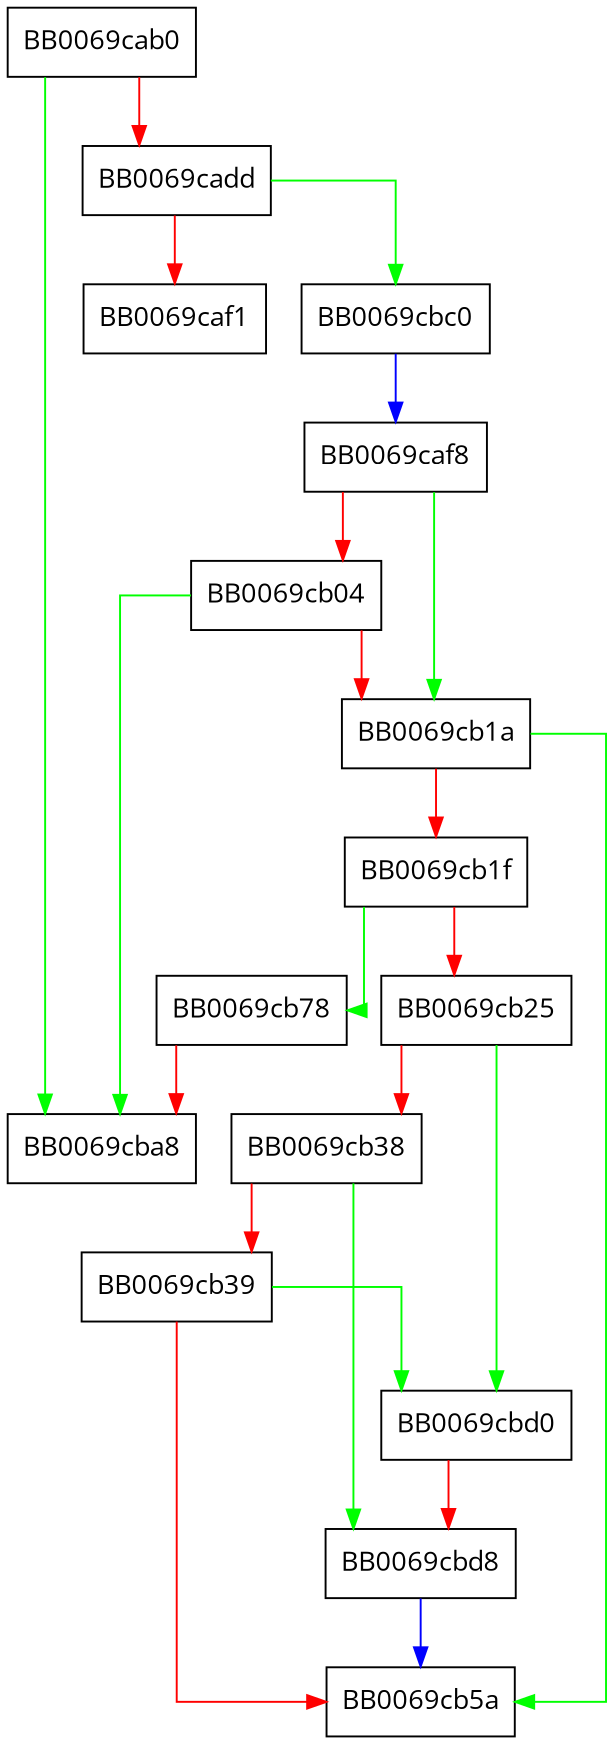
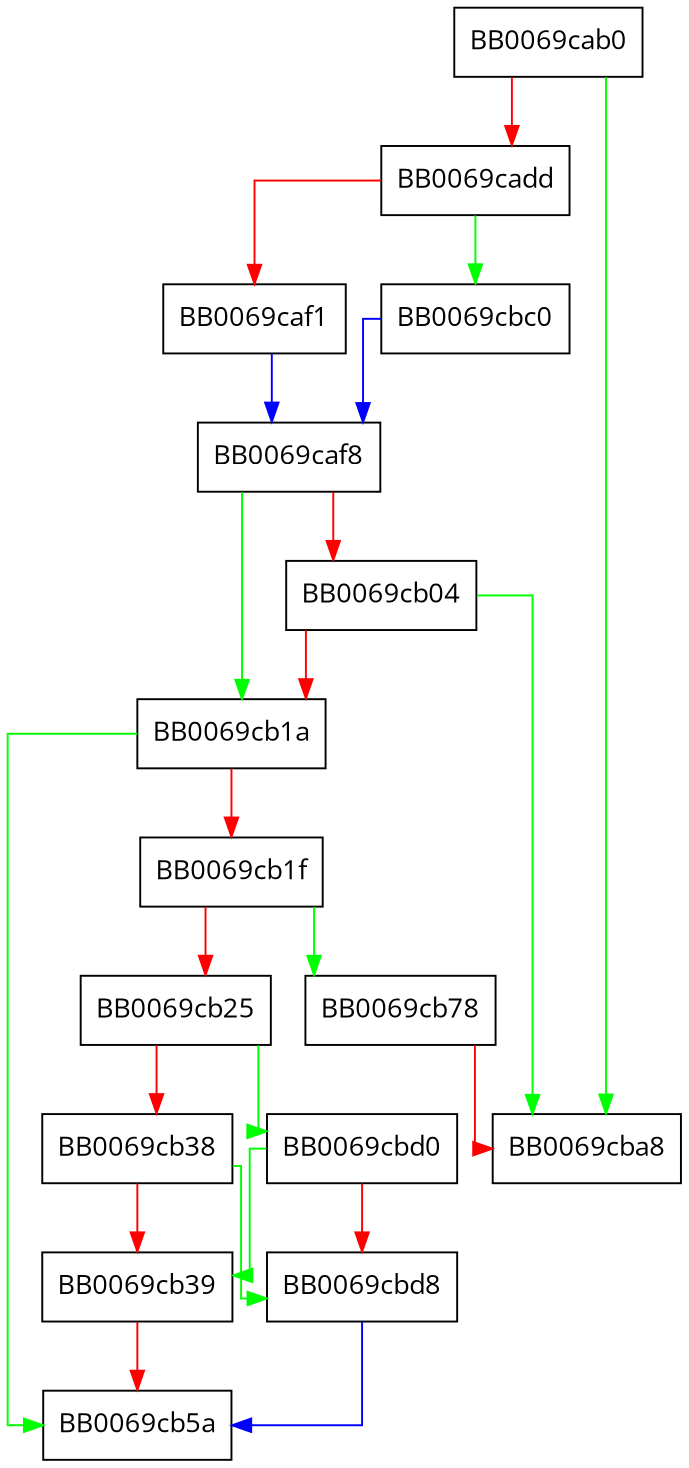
  digraph {
    fontname="Open Sans"
    splines=ortho
    node [fontname="Open Sans" shape=box]
    edge [color=red fontname="Open Sans"]
    BB0069cab0
    BB0069cba8
    BB0069cadd
    BB0069cbc0
    BB0069caf1
    BB0069caf8
    BB0069cb1a
    BB0069cb04
    BB0069cb5a
    BB0069cb1f
    BB0069cb78
    BB0069cb25
    BB0069cbd0
    n14 [label=BB0069cb38]
    BB0069cbd8
    BB0069cb39
    BB0069cab0 -> BB0069cba8 [color=green]
    BB0069cab0 -> BB0069cadd
    BB0069cadd -> BB0069cbc0 [color=green]
    BB0069cadd -> BB0069caf1
    BB0069cbc0 -> BB0069caf8 [color=blue]
+   BB0069caf1 -> BB0069caf8 [color=blue]
    BB0069caf8 -> BB0069cb1a [color=green]
    BB0069caf8 -> BB0069cb04
    BB0069cb1a -> BB0069cb5a [color=green]
    BB0069cb1a -> BB0069cb1f
    BB0069cb04 -> BB0069cba8 [color=green]
    BB0069cb04 -> BB0069cb1a
    BB0069cb1f -> BB0069cb78 [color=green]
    BB0069cb1f -> BB0069cb25
    BB0069cb78 -> BB0069cba8
    BB0069cb25 -> BB0069cbd0 [color=green]
    BB0069cb25 -> n14
    BB0069cbd0 -> BB0069cbd8
-   BB0069cb39 -> BB0069cbd0 [color=green]
+   BB0069cbd0 -> BB0069cb39 [color=green]
    n14 -> BB0069cbd8 [color=green]
    n14 -> BB0069cb39
    BB0069cbd8 -> BB0069cb5a [color=blue]
    BB0069cb39 -> BB0069cb5a
  }
